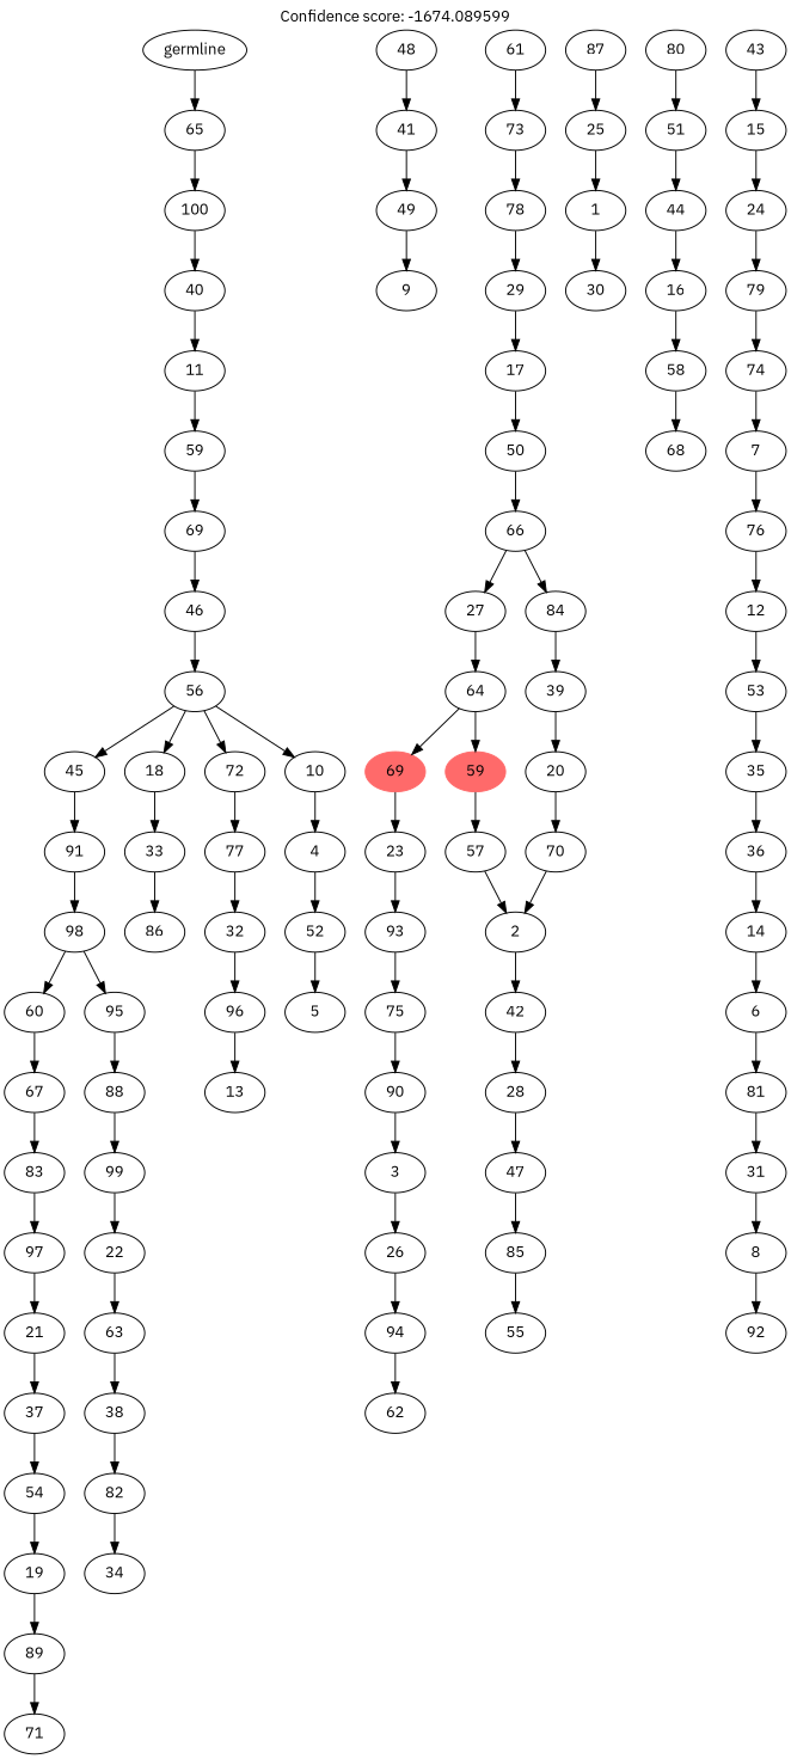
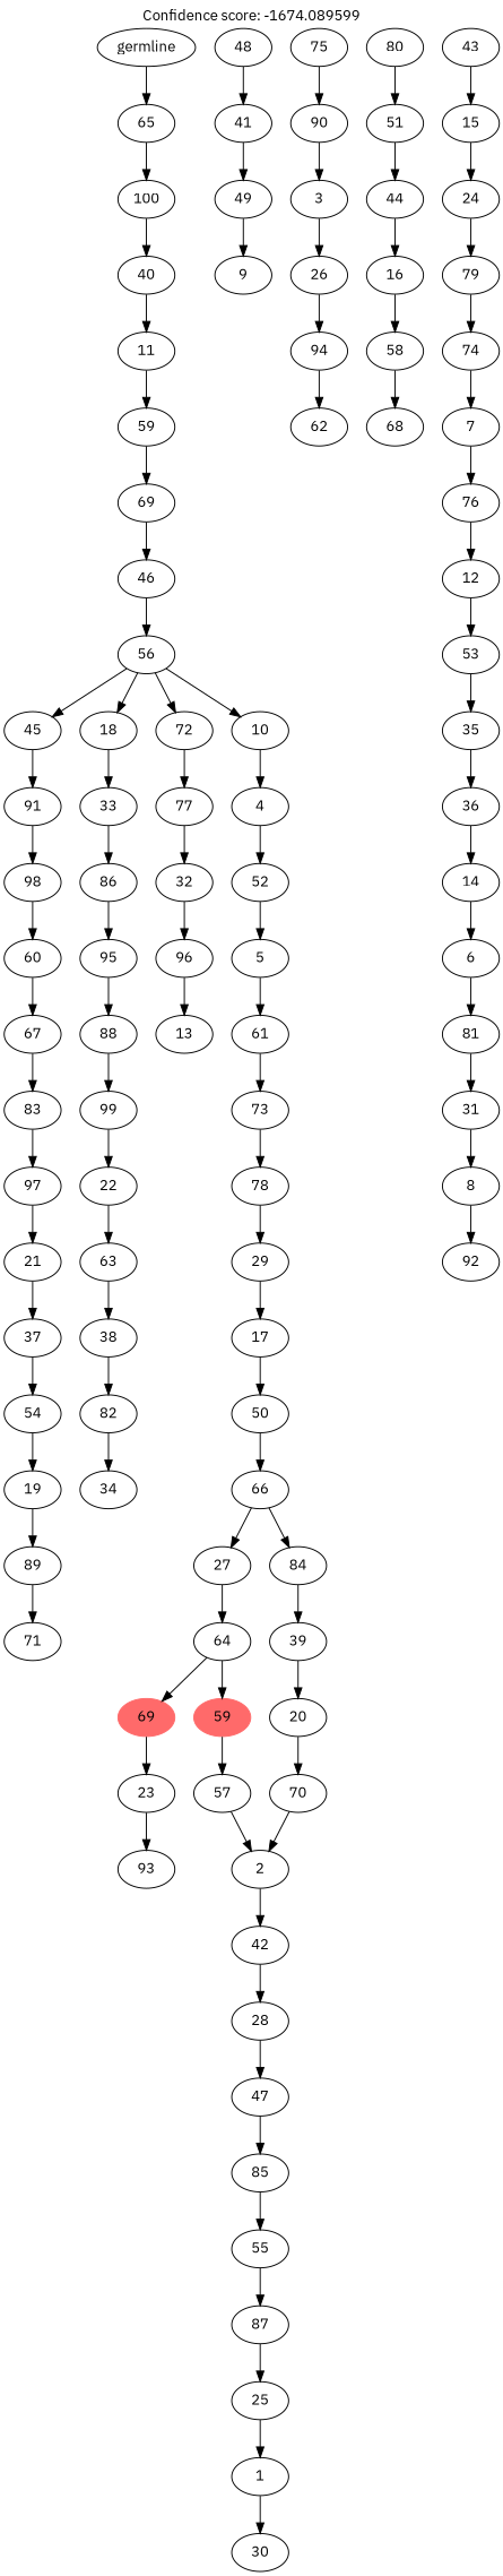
  digraph {
    fontname="IBM Plex Sans"
    label="Confidence score: -1674.089599"
    labelloc=t
    node [fontname="IBM Plex Sans"]
    edge [fontname="IBM Plex Sans"]
    n1 [label=89]
    n2 [label=71]
    n3 [label=19]
    n4 [label=54]
    n5 [label=37]
    n6 [label=21]
    n7 [label=97]
    n8 [label=83]
    n9 [label=67]
    n10 [label=60]
    n11 [label=98]
    n12 [label=91]
    n13 [label=45]
    n14 [label=82]
    n15 [label=34]
    n16 [label=38]
    n17 [label=63]
    n18 [label=22]
    n19 [label=99]
    n20 [label=88]
    n21 [label=95]
    n22 [label=86]
    n23 [label=33]
    n24 [label=18]
    n25 [label=49]
    n26 [label=9]
    n27 [label=41]
    n28 [label=48]
    n29 [label=62]
    n30 [label=94]
    n31 [label=26]
    n32 [label=3]
    n33 [label=90]
    n34 [label=75]
    n35 [label=93]
    n36 [label=23]
    n37 [color=indianred1 label=69 style=filled]
    n38 [label=1]
    n39 [label=30]
    n40 [label=25]
    n41 [label=87]
    n42 [label=55]
    n43 [label=85]
    n44 [label=47]
    n45 [label=28]
    n46 [label=42]
    n47 [label=2]
    n48 [label=57]
    n49 [color=indianred1 label=59 style=filled]
    n50 [label=64]
    n51 [label=27]
    n52 [label=68]
    n53 [label=58]
    n54 [label=16]
    n55 [label=44]
    n56 [label=51]
    n57 [label=80]
    n58 [label=13]
    n59 [label=96]
    n60 [label=32]
    n61 [label=77]
    n62 [label=72]
    n63 [label=8]
    n64 [label=92]
    n65 [label=31]
    n66 [label=81]
    n67 [label=6]
    n68 [label=14]
    n69 [label=36]
    n70 [label=35]
    n71 [label=53]
    n72 [label=12]
    n73 [label=76]
    n74 [label=7]
    n75 [label=74]
    n76 [label=79]
    n77 [label=24]
    n78 [label=15]
    n79 [label=43]
    n80 [label=70]
    n81 [label=20]
    n82 [label=39]
    n83 [label=84]
    n84 [label=66]
    n85 [label=50]
    n86 [label=17]
    n87 [label=29]
    n88 [label=78]
    n89 [label=73]
    n90 [label=61]
    n91 [label=5]
    n92 [label=52]
    n93 [label=4]
    n94 [label=10]
    n95 [label=56]
    n96 [label=46]
    n97 [label=69]
    n98 [label=59]
    n99 [label=11]
    n100 [label=40]
    n101 [label=100]
    n102 [label=65]
    n103 [label=germline]
    n1 -> n2
    n3 -> n1
    n4 -> n3
    n5 -> n4
    n6 -> n5
    n7 -> n6
    n8 -> n7
    n9 -> n8
    n10 -> n9
    n11 -> n10
    n12 -> n11
    n13 -> n12
    n14 -> n15
    n16 -> n14
    n17 -> n16
    n18 -> n17
    n19 -> n18
    n20 -> n19
    n21 -> n20
-   n11 -> n21
+   n22 -> n21
    n23 -> n22
    n24 -> n23
    n25 -> n26
    n27 -> n25
    n28 -> n27
    n30 -> n29
    n31 -> n30
    n32 -> n31
    n33 -> n32
    n34 -> n33
-   n35 -> n34
    n36 -> n35
    n37 -> n36
    n38 -> n39
    n40 -> n38
    n41 -> n40
+   n42 -> n41
    n43 -> n42
    n44 -> n43
    n45 -> n44
    n46 -> n45
    n47 -> n46
    n48 -> n47
    n49 -> n48
    n50 -> n37
    n50 -> n49
    n51 -> n50
    n53 -> n52
    n54 -> n53
    n55 -> n54
    n56 -> n55
    n57 -> n56
    n59 -> n58
    n60 -> n59
    n61 -> n60
    n62 -> n61
    n63 -> n64
    n65 -> n63
    n66 -> n65
    n67 -> n66
    n68 -> n67
    n69 -> n68
    n70 -> n69
    n71 -> n70
    n72 -> n71
    n73 -> n72
    n74 -> n73
    n75 -> n74
    n76 -> n75
    n77 -> n76
    n78 -> n77
    n79 -> n78
    n80 -> n47
    n81 -> n80
    n82 -> n81
    n83 -> n82
    n84 -> n51
    n84 -> n83
    n85 -> n84
    n86 -> n85
    n87 -> n86
    n88 -> n87
    n89 -> n88
    n90 -> n89
+   n91 -> n90
    n92 -> n91
    n93 -> n92
    n94 -> n93
    n95 -> n13
    n95 -> n24
    n95 -> n62
    n95 -> n94
    n96 -> n95
    n97 -> n96
    n98 -> n97
    n99 -> n98
    n100 -> n99
    n101 -> n100
    n102 -> n101
    n103 -> n102
  }
